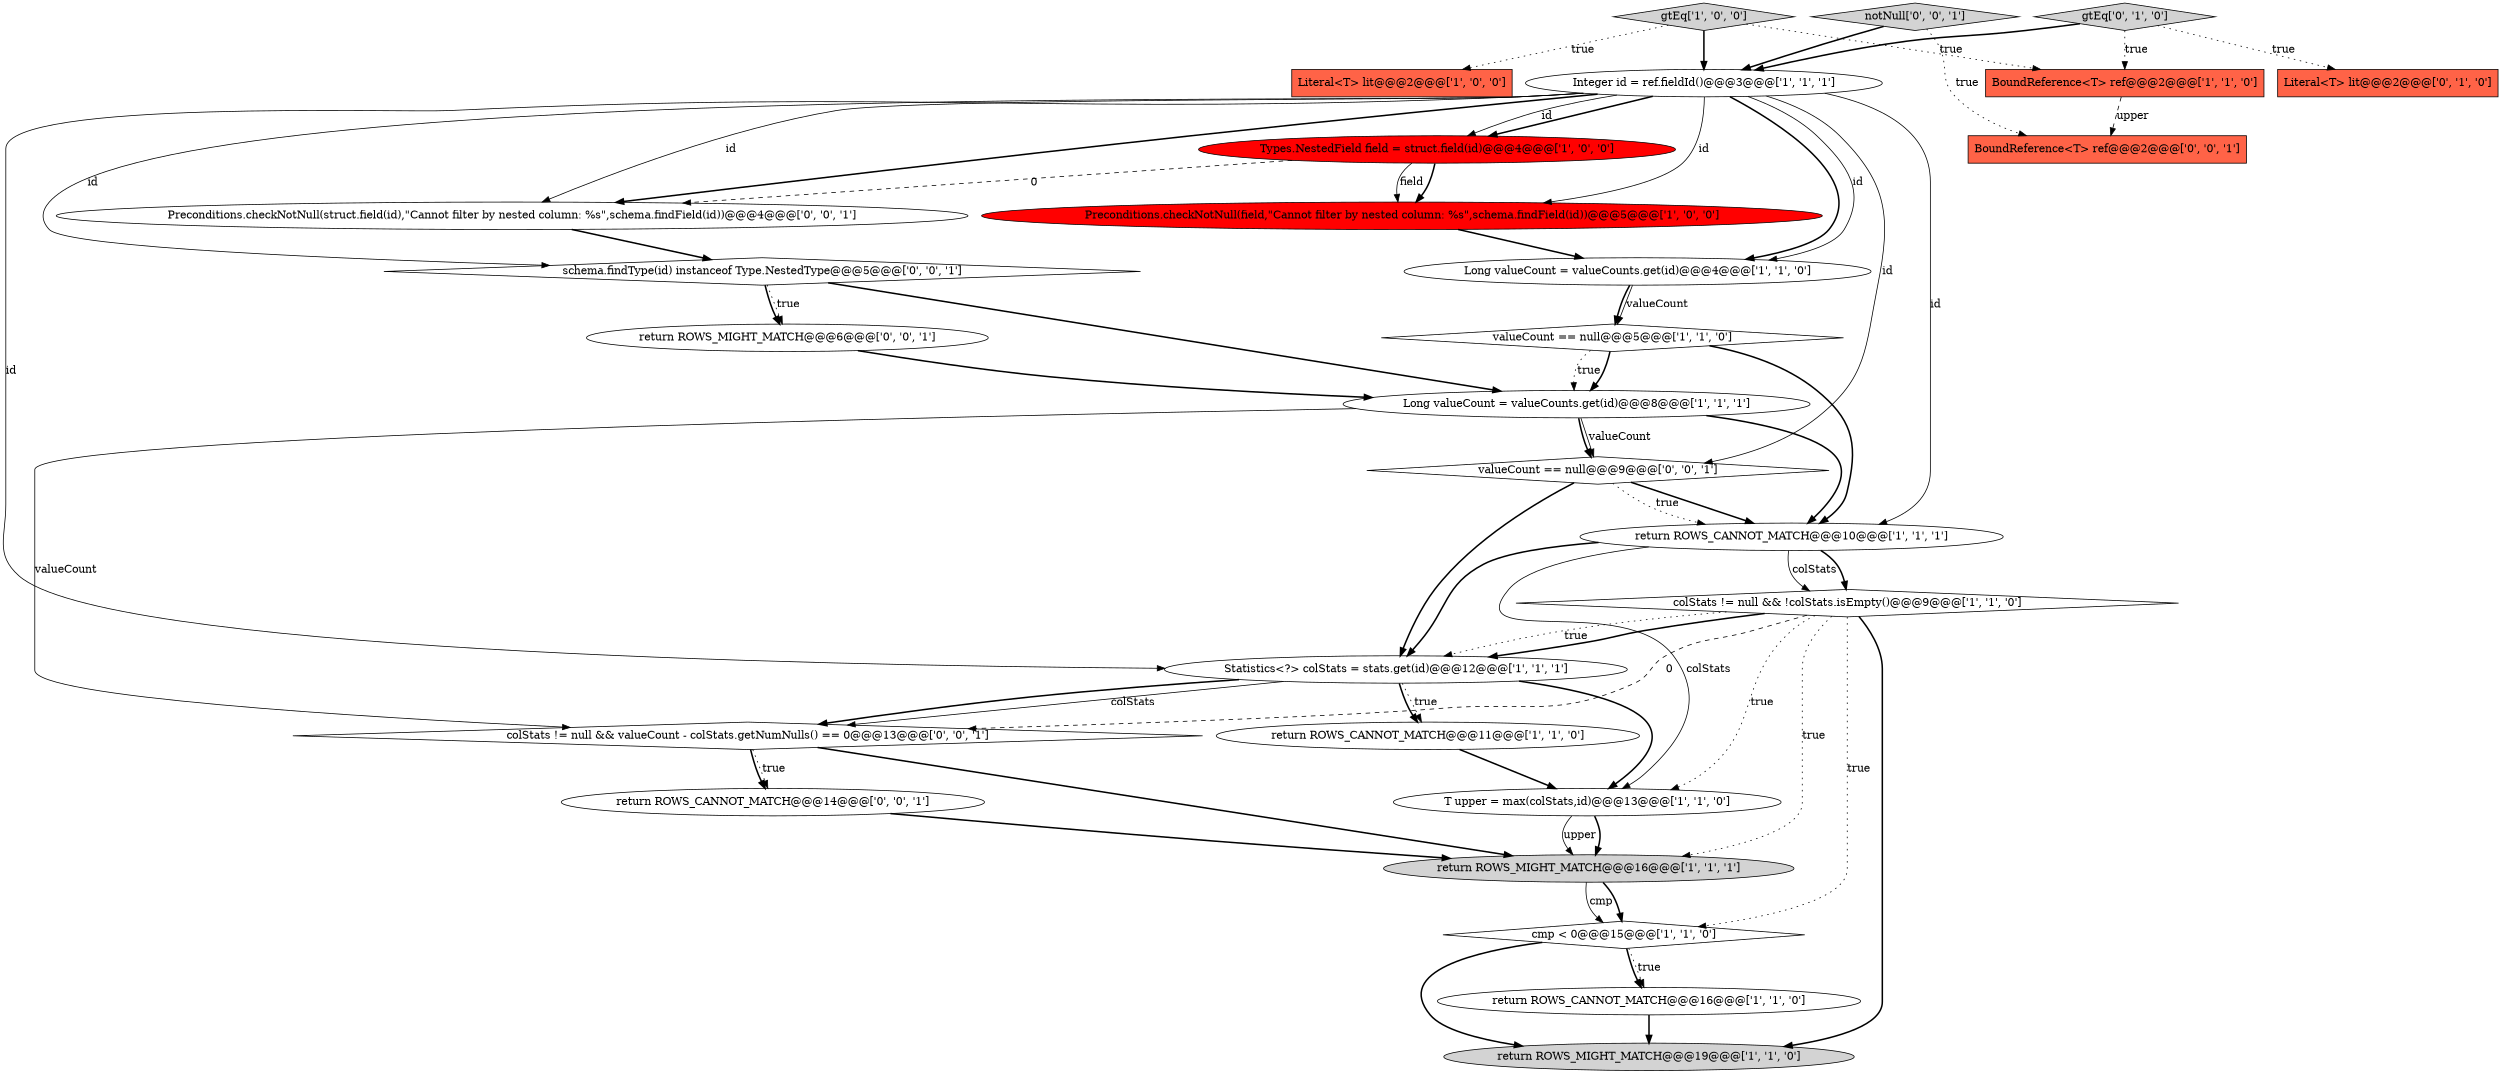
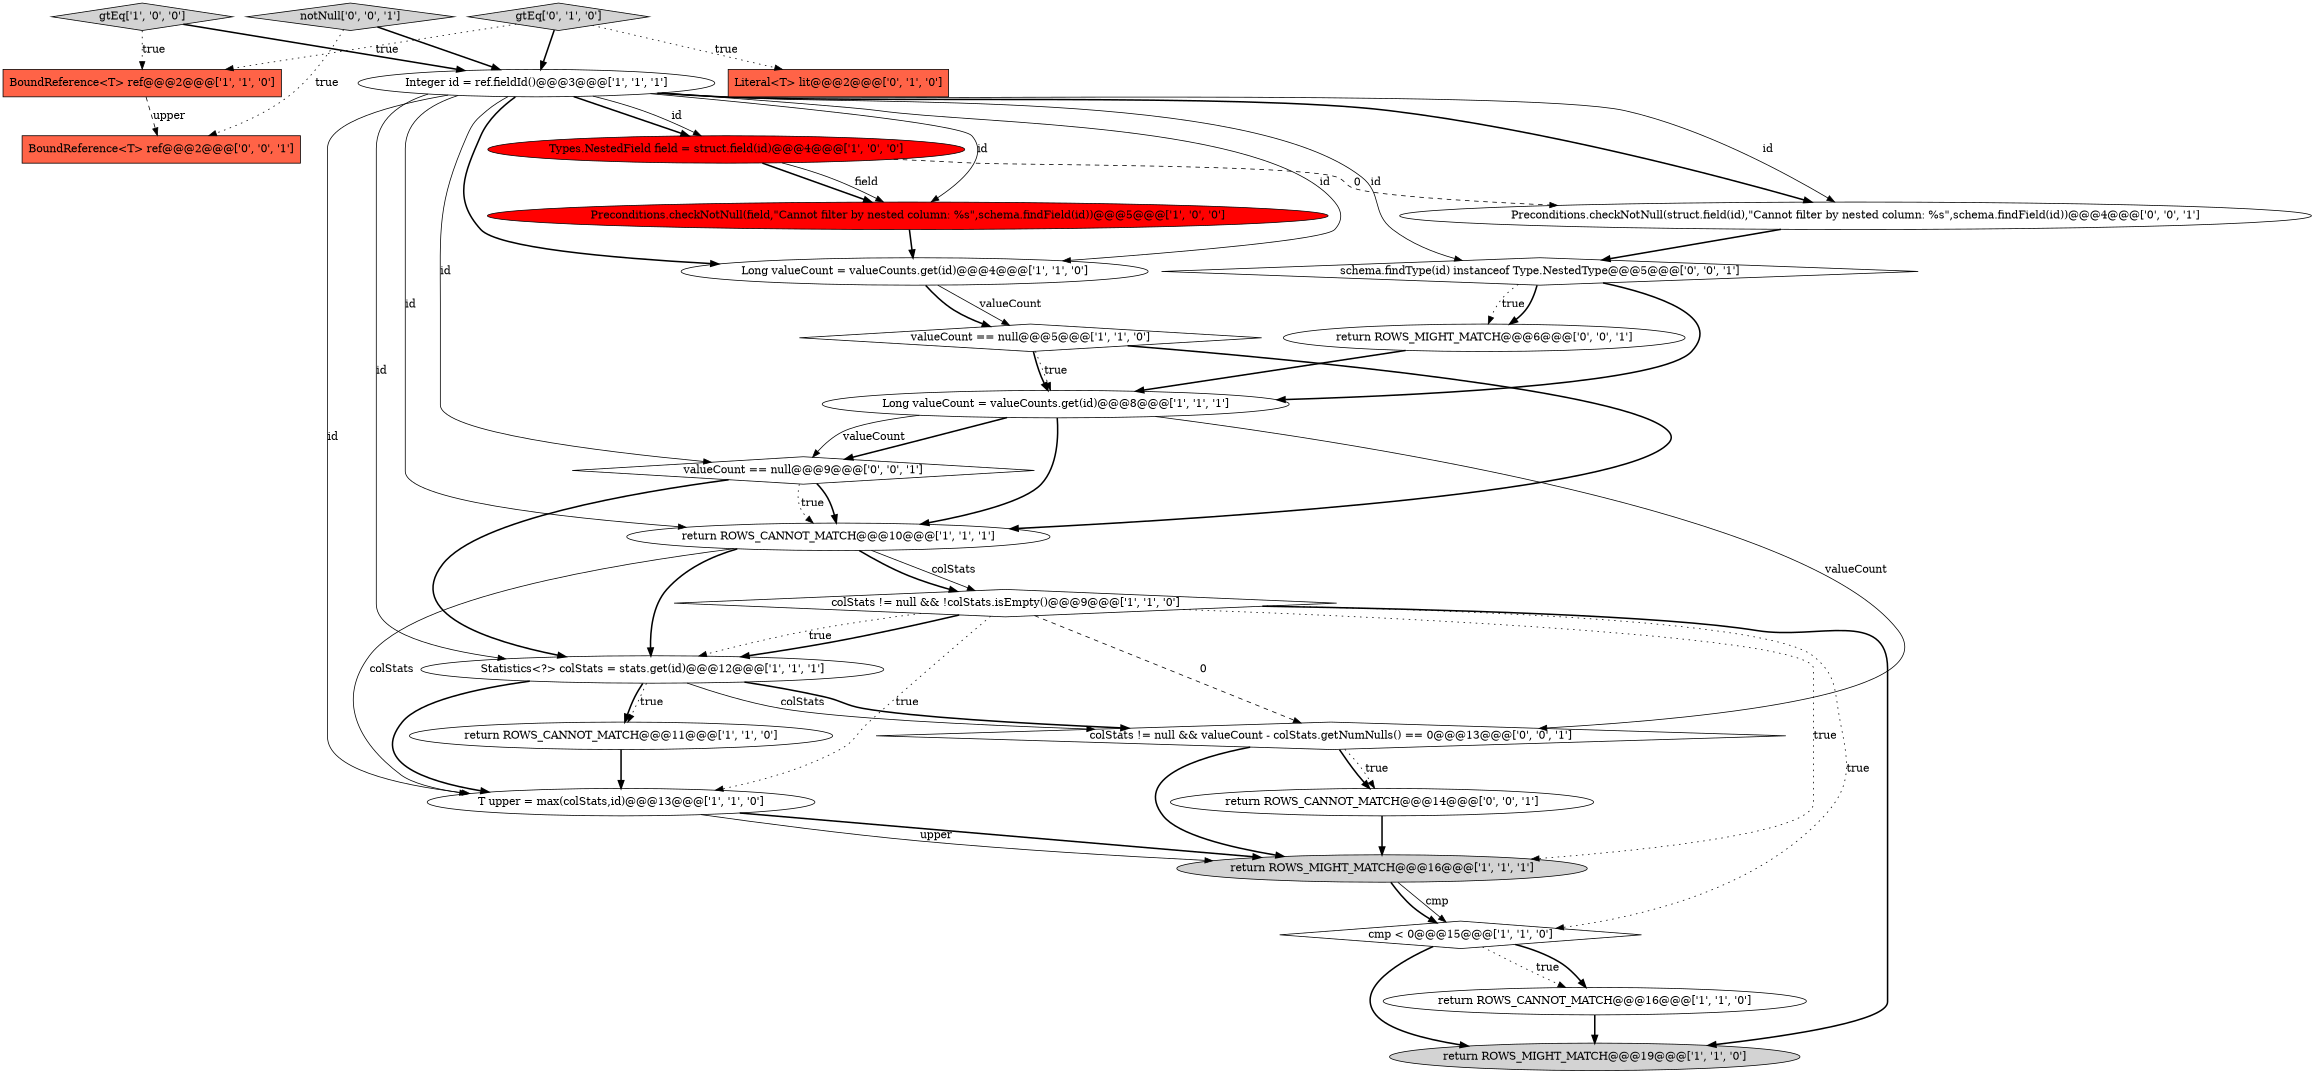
  digraph {
    node [fillcolor=white shape=ellipse style=filled]
    edge [style=bold]
    n1 [fillcolor=lightgray label="notNull['0', '0', '1']" shape=diamond]
    n2 [fillcolor=tomato label="BoundReference<T> ref@@@2@@@['0', '0', '1']" shape=box]
    n3 [label="Integer id = ref.fieldId()@@@3@@@['1', '1', '1']"]
    n4 [label="valueCount == null@@@9@@@['0', '0', '1']" shape=diamond]
    n5 [label="return ROWS_CANNOT_MATCH@@@10@@@['1', '1', '1']"]
    n6 [label="Statistics<?> colStats = stats.get(id)@@@12@@@['1', '1', '1']"]
    n7 [label="Long valueCount = valueCounts.get(id)@@@4@@@['1', '1', '0']"]
    n8 [label="T upper = max(colStats,id)@@@13@@@['1', '1', '0']"]
    n9 [fillcolor=red label="Preconditions.checkNotNull(field,\"Cannot filter by nested column: %s\",schema.findField(id))@@@5@@@['1', '0', '0']"]
    n10 [fillcolor=red label="Types.NestedField field = struct.field(id)@@@4@@@['1', '0', '0']"]
    n11 [label="Preconditions.checkNotNull(struct.field(id),\"Cannot filter by nested column: %s\",schema.findField(id))@@@4@@@['0', '0', '1']"]
    n12 [label="schema.findType(id) instanceof Type.NestedType@@@5@@@['0', '0', '1']" shape=diamond]
    n13 [label="return ROWS_CANNOT_MATCH@@@14@@@['0', '0', '1']"]
    n14 [fillcolor=lightgray label="return ROWS_MIGHT_MATCH@@@16@@@['1', '1', '1']"]
    n15 [label="cmp < 0@@@15@@@['1', '1', '0']" shape=diamond]
    n16 [label="colStats != null && !colStats.isEmpty()@@@9@@@['1', '1', '0']" shape=diamond]
    n17 [label="colStats != null && valueCount - colStats.getNumNulls() == 0@@@13@@@['0', '0', '1']" shape=diamond]
    n18 [label="return ROWS_CANNOT_MATCH@@@11@@@['1', '1', '0']"]
    n19 [fillcolor=lightgray label="gtEq['1', '0', '0']" shape=diamond]
    n20 [fillcolor=tomato label="BoundReference<T> ref@@@2@@@['1', '1', '0']" shape=box]
-   n21 [fillcolor=tomato label="Literal<T> lit@@@2@@@['1', '0', '0']" shape=box]
    n22 [label="return ROWS_CANNOT_MATCH@@@16@@@['1', '1', '0']"]
    n23 [fillcolor=lightgray label="return ROWS_MIGHT_MATCH@@@19@@@['1', '1', '0']"]
    n24 [label="valueCount == null@@@5@@@['1', '1', '0']" shape=diamond]
    n25 [label="Long valueCount = valueCounts.get(id)@@@8@@@['1', '1', '1']"]
    n26 [fillcolor=tomato label="Literal<T> lit@@@2@@@['0', '1', '0']" shape=box]
    n27 [fillcolor=lightgray label="gtEq['0', '1', '0']" shape=diamond]
    n28 [label="return ROWS_MIGHT_MATCH@@@6@@@['0', '0', '1']"]
    n1 -> n2 [label=true style=dotted]
    n1 -> n3
    n3 -> n4 [label=id style=solid]
    n3 -> n5 [label=id style=solid]
    n3 -> n6 [label=id style=solid]
    n3 -> n7
    n3 -> n7 [label=id style=solid]
+   n3 -> n8 [label=id style=solid]
    n3 -> n9 [label=id style=solid]
    n3 -> n10
    n3 -> n10 [label=id style=solid]
    n3 -> n11 [label=id style=solid]
    n3 -> n11
    n3 -> n12 [label=id style=solid]
    n4 -> n5
    n4 -> n5 [label=true style=dotted]
    n4 -> n6
    n5 -> n6
    n5 -> n8 [label=colStats style=solid]
    n5 -> n16 [label=colStats style=solid]
    n5 -> n16
    n6 -> n8
    n6 -> n17 [label=colStats style=solid]
    n6 -> n17
    n6 -> n18
    n6 -> n18 [label=true style=dotted]
    n7 -> n24
    n7 -> n24 [label=valueCount style=solid]
    n8 -> n14
    n8 -> n14 [label=upper style=solid]
    n9 -> n7
    n10 -> n9
    n10 -> n9 [label=field style=solid]
    n10 -> n11 [label=0 style=dashed]
    n11 -> n12
    n12 -> n25
    n12 -> n28 [label=true style=dotted]
    n12 -> n28
    n13 -> n14
    n14 -> n15 [label=cmp style=solid]
    n14 -> n15
    n15 -> n22 [label=true style=dotted]
    n15 -> n22
    n15 -> n23
    n16 -> n6 [label=true style=dotted]
    n16 -> n6
    n16 -> n8 [label=true style=dotted]
    n16 -> n14 [label=true style=dotted]
    n16 -> n15 [label=true style=dotted]
    n16 -> n17 [label=0 style=dashed]
    n16 -> n23
    n17 -> n13
    n17 -> n13 [label=true style=dotted]
    n17 -> n14
    n18 -> n8
    n19 -> n3
    n19 -> n20 [label=true style=dotted]
-   n19 -> n21 [label=true style=dotted]
    n20 -> n2 [label=upper style=dashed]
    n22 -> n23
    n24 -> n5
    n24 -> n25 [label=true style=dotted]
    n24 -> n25
    n25 -> n4
    n25 -> n4 [label=valueCount style=solid]
    n25 -> n5
    n25 -> n17 [label=valueCount style=solid]
    n27 -> n3
    n27 -> n20 [label=true style=dotted]
    n27 -> n26 [label=true style=dotted]
    n28 -> n25
  }
